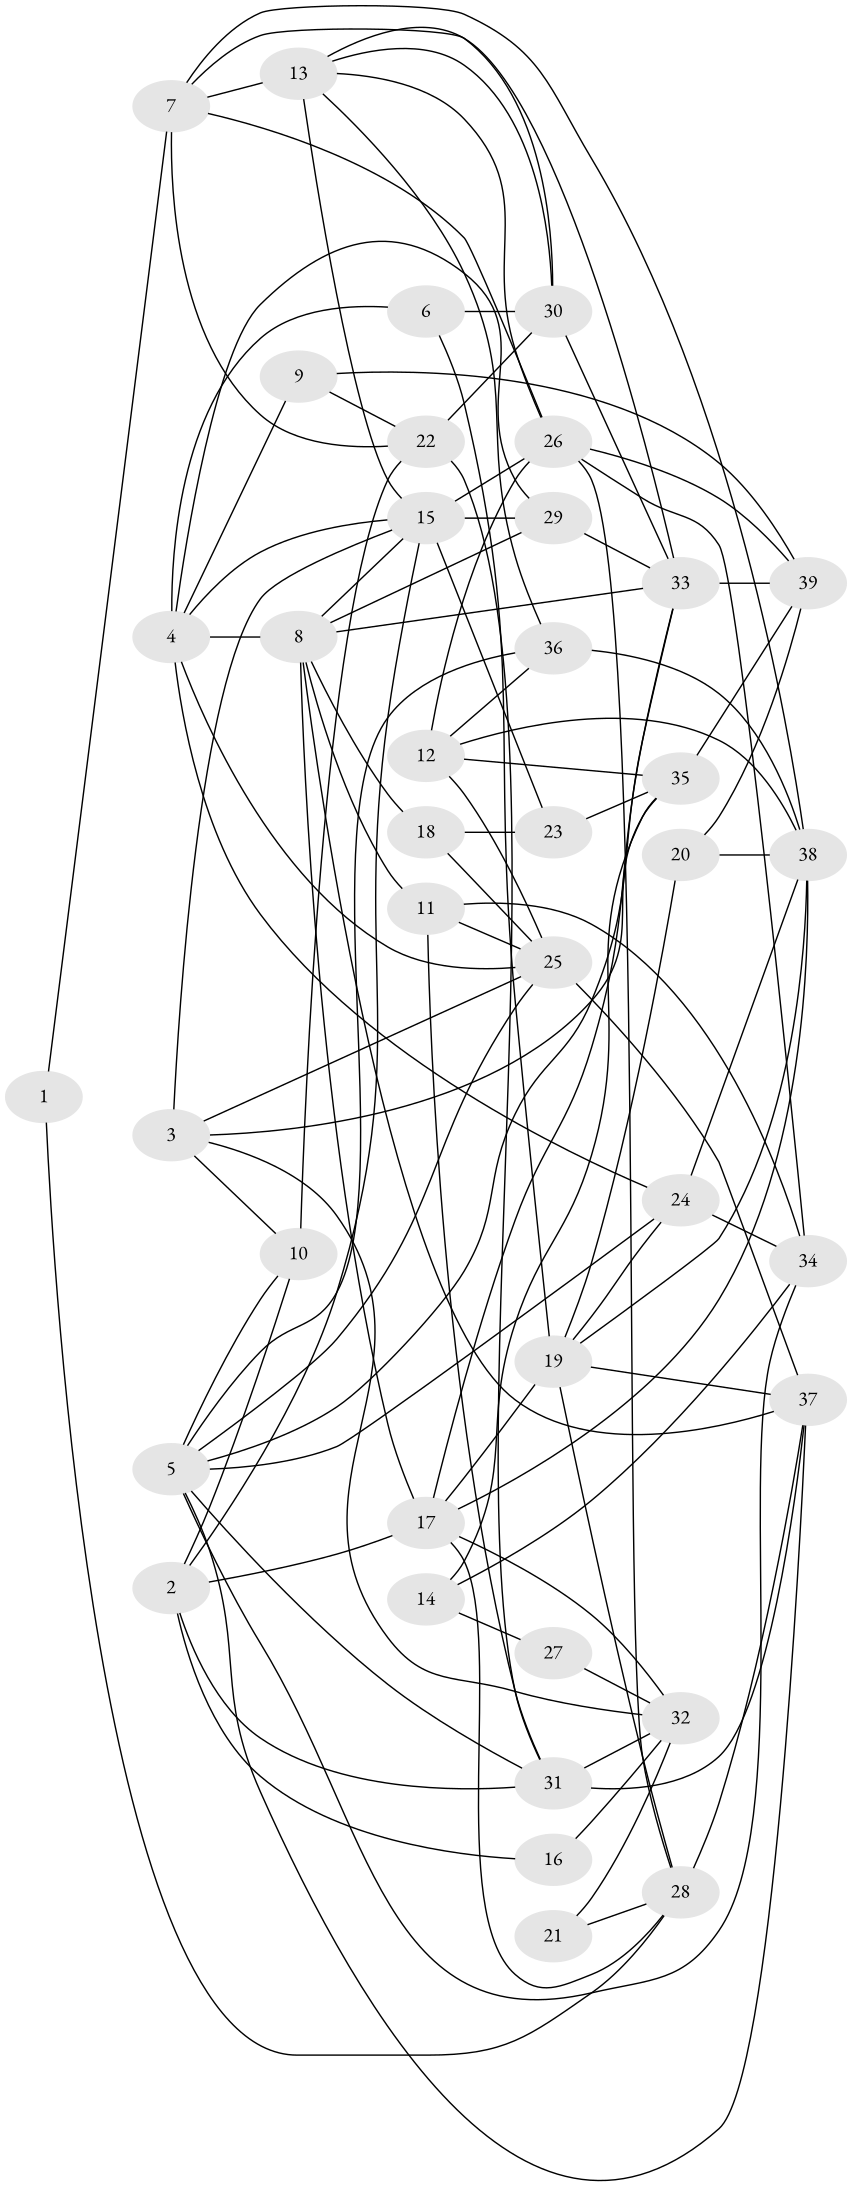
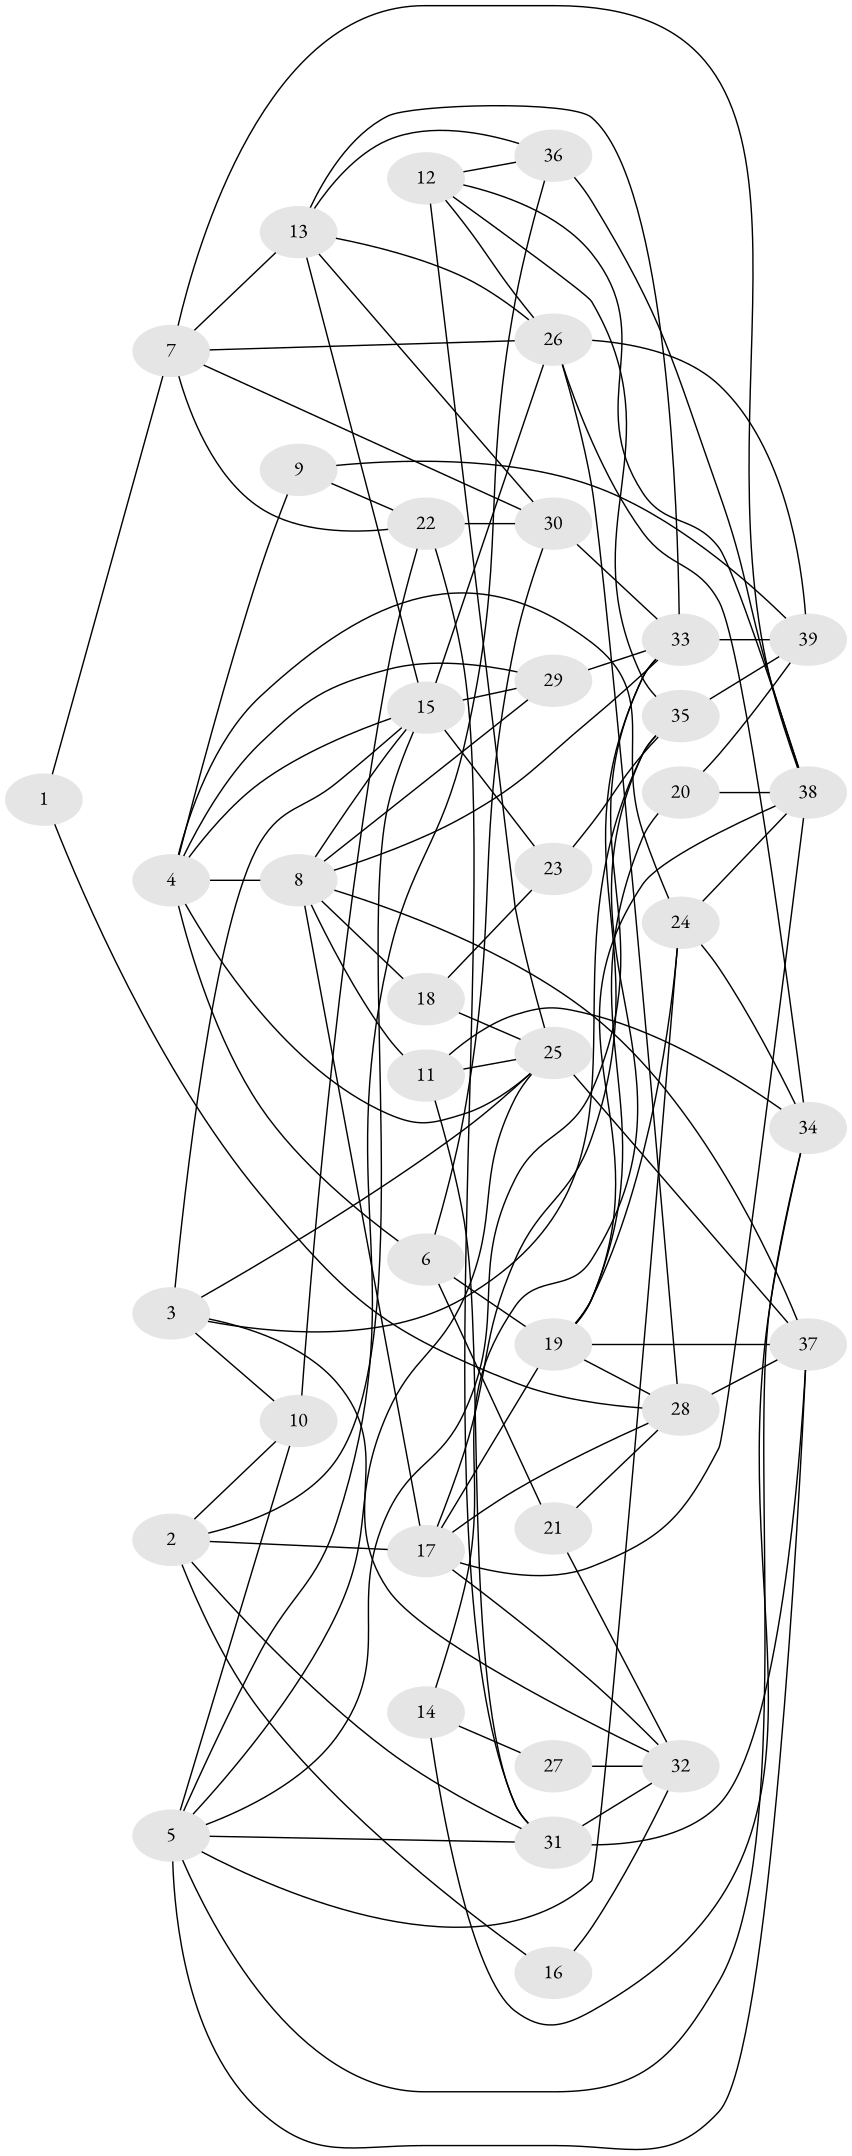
  graph {
    fontname="EB Garamond"
    rankdir=LR
    node [color=gray90 fontname="EB Garamond" style=filled]
    edge [fontname="EB Garamond" weight=1.0]
    1
    7
    28
    13
    30
    22
    26
    38
    37
    2
    10
    15
    16
    17
    31
    29
    23
    32
    33
    19
    3
    25
    35
    39
    4
    6
    8
    9
    24
    21
    11
    18
    34
    5
    36
    20
    12
    14
    27
    1 -- 7
    1 -- 28
    7 -- 13
    7 -- 30
    7 -- 22
    7 -- 26
    7 -- 38
    28 -- 37
    13 -- 30
    13 -- 26
    13 -- 15
    13 -- 33
    13 -- 36
    30 -- 33 [weight=2.0]
    22 -- 30
    22 -- 31
    26 -- 28
    26 -- 39
    26 -- 34
    2 -- 10
    2 -- 15
    2 -- 16
    2 -- 17
    2 -- 31
    10 -- 22
    15 -- 26
    15 -- 29
    15 -- 23 [weight=2.0]
    16 -- 32 [weight=2.0]
    17 -- 28
    17 -- 38
    17 -- 32
    17 -- 33
    17 -- 19
    31 -- 37
    31 -- 32
    29 -- 33
    23 -- 35
    33 -- 39
    19 -- 28
    19 -- 38
    19 -- 37 [weight=2.0]
    19 -- 24
    19 -- 20
    3 -- 10
    3 -- 15
    3 -- 32
    3 -- 25
    3 -- 35
    25 -- 37 [weight=2.0]
    35 -- 39
    4 -- 15
    4 -- 29
    4 -- 25 [weight=2.0]
    4 -- 6
    4 -- 8 [weight=2.0]
    4 -- 9
    4 -- 24
    6 -- 30
    6 -- 19
+   6 -- 21
    8 -- 37
    8 -- 15
    8 -- 17
    8 -- 29
    8 -- 33 [weight=2.0]
    8 -- 11
    8 -- 18
    9 -- 22
    9 -- 39
    24 -- 38
    24 -- 34
    21 -- 28
    21 -- 32
    11 -- 31
    11 -- 25
    11 -- 34
    18 -- 23
    18 -- 25 [weight=2.0]
    5 -- 37
    5 -- 10
    5 -- 31 [weight=2.0]
    5 -- 33
    5 -- 25
    5 -- 24
    5 -- 34
    5 -- 36 [weight=2.0]
    36 -- 38
    20 -- 38
    20 -- 39
    12 -- 26
    12 -- 38
    12 -- 25
    12 -- 35
    12 -- 36
    14 -- 35
    14 -- 34 [weight=2.0]
    14 -- 27 [weight=2.0]
    27 -- 32
  }
